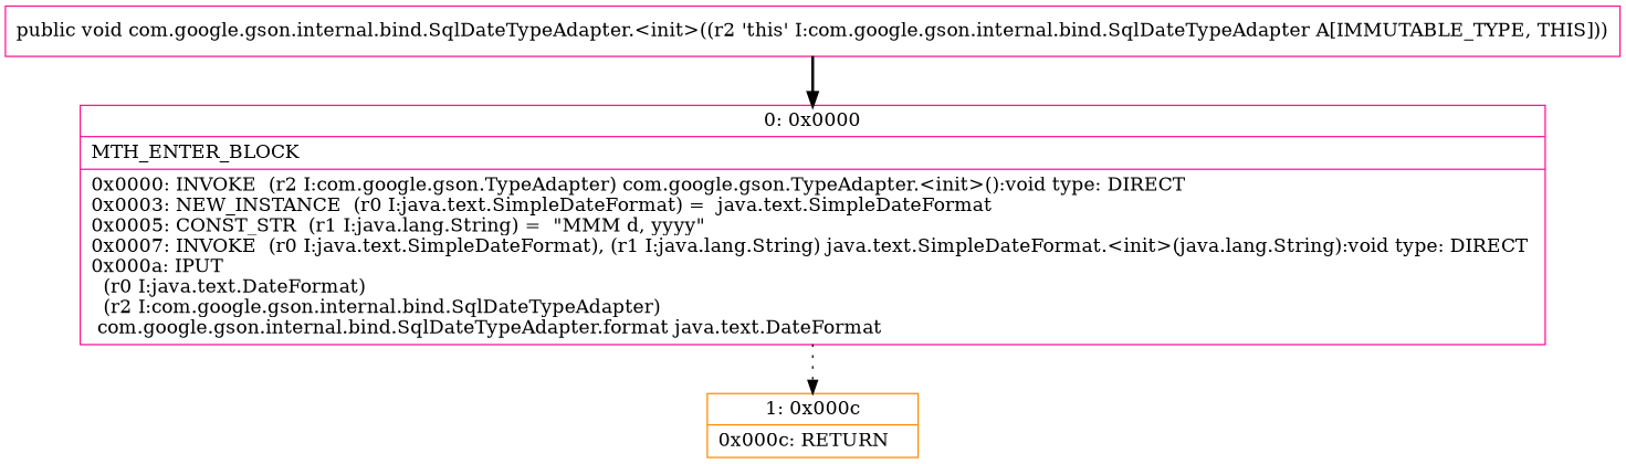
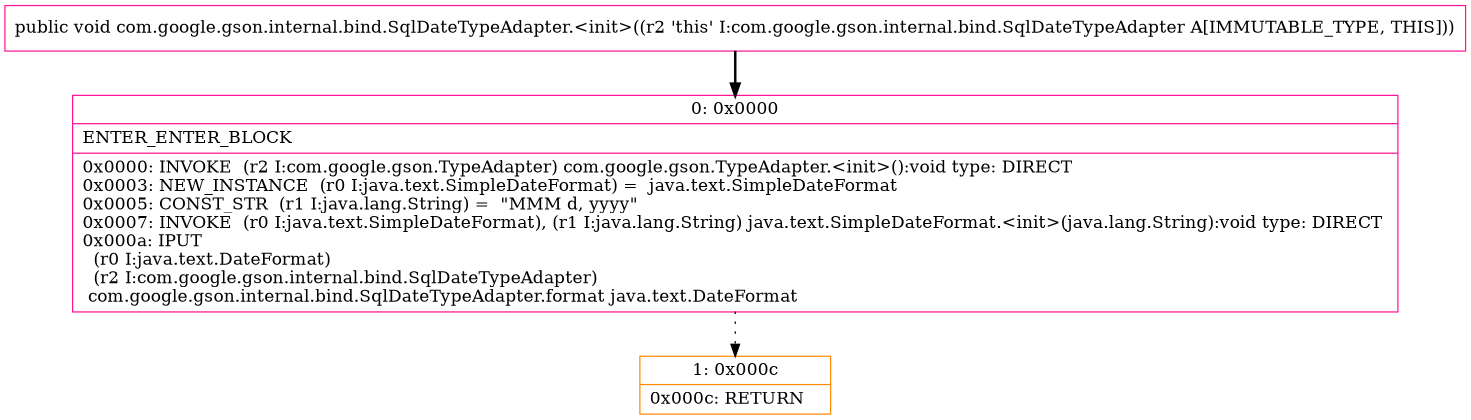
  digraph {
    node [shape=record color=deeppink]
-   n1 [label="{0\:\ 0x0000|MTH_ENTER_BLOCK\l|0x0000: INVOKE  (r2 I:com.google.gson.TypeAdapter) com.google.gson.TypeAdapter.\<init\>():void type: DIRECT \l0x0003: NEW_INSTANCE  (r0 I:java.text.SimpleDateFormat) =  java.text.SimpleDateFormat \l0x0005: CONST_STR  (r1 I:java.lang.String) =  \"MMM d, yyyy\" \l0x0007: INVOKE  (r0 I:java.text.SimpleDateFormat), (r1 I:java.lang.String) java.text.SimpleDateFormat.\<init\>(java.lang.String):void type: DIRECT \l0x000a: IPUT  \l  (r0 I:java.text.DateFormat)\l  (r2 I:com.google.gson.internal.bind.SqlDateTypeAdapter)\l com.google.gson.internal.bind.SqlDateTypeAdapter.format java.text.DateFormat \l}"]
+   n1 [label="{0\:\ 0x0000|ENTER_ENTER_BLOCK\l|0x0000: INVOKE  (r2 I:com.google.gson.TypeAdapter) com.google.gson.TypeAdapter.\<init\>():void type: DIRECT \l0x0003: NEW_INSTANCE  (r0 I:java.text.SimpleDateFormat) =  java.text.SimpleDateFormat \l0x0005: CONST_STR  (r1 I:java.lang.String) =  \"MMM d, yyyy\" \l0x0007: INVOKE  (r0 I:java.text.SimpleDateFormat), (r1 I:java.lang.String) java.text.SimpleDateFormat.\<init\>(java.lang.String):void type: DIRECT \l0x000a: IPUT  \l  (r0 I:java.text.DateFormat)\l  (r2 I:com.google.gson.internal.bind.SqlDateTypeAdapter)\l com.google.gson.internal.bind.SqlDateTypeAdapter.format java.text.DateFormat \l}"]
    n2 [label="{1\:\ 0x000c|0x000c: RETURN   \l}" color=darkorange]
    n3 [label="{public void com.google.gson.internal.bind.SqlDateTypeAdapter.\<init\>((r2 'this' I:com.google.gson.internal.bind.SqlDateTypeAdapter A[IMMUTABLE_TYPE, THIS])) }"]
    n1 -> n2 [style=dotted]
    n3 -> n1 [style=bold]
  }
